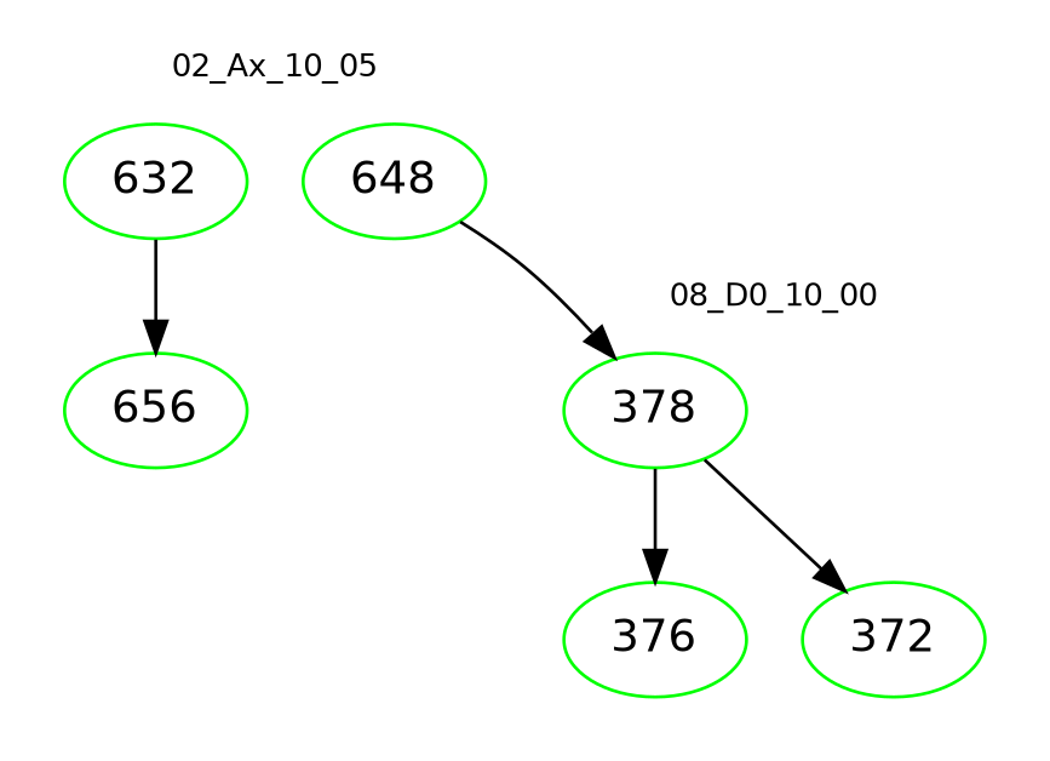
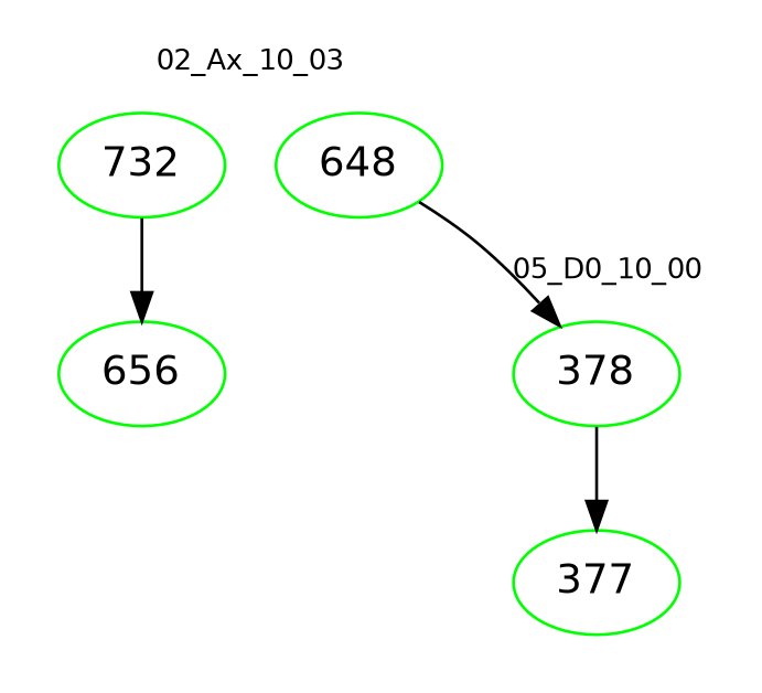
  digraph {
    fontname="DejaVu Sans"
    node [color=green fontname="DejaVu Sans"]
    edge [color=black fontname="DejaVu Sans"]
    n1 [label=648]
-   n2 [label=632]
+   n2 [label=732]
    n3 [label=656]
    n4 [label=378]
-   n5 [label=376]
-   n6 [label=372]
+   n6 [label=377]
    subgraph cluster_1 {
      color=white
      fontsize=10
-     label="02_Ax_10_05"
+     label="02_Ax_10_03"
      n1
      n2
      n3
    }
    subgraph cluster_2 {
      color=white
      fontsize=10
-     label="08_D0_10_00"
+     label="05_D0_10_00"
      n4
-     n5
      n6
    }
    n1 -> n4
    n2 -> n3
-   n4 -> n5
    n4 -> n6
  }
